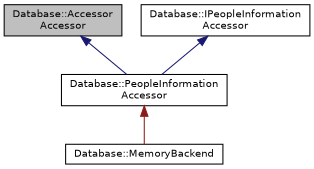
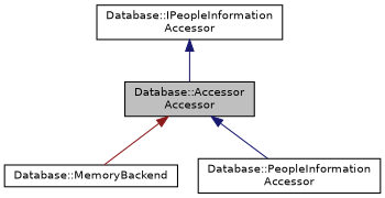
  digraph {
    node [color=black fillcolor=white fontname=Helvetica fontsize=10 shape=record style=filled]
    edge [color=midnightblue dir=back fontname=Helvetica fontsize=10 labelfontname=Helvetica labelfontsize=10 style=solid]
    n1 [fillcolor=grey75 fontcolor=black height=0.2 label="Database::Accessor\lAccessor" width=0.4]
    n2 [height=0.2 label="Database::MemoryBackend" width=0.4]
    n3 [height=0.2 label="Database::PeopleInformation\lAccessor" width=0.4]
    n4 [height=0.2 label="Database::IPeopleInformation\lAccessor" width=0.4]
-   n3 -> n2 [color=firebrick4]
+   n1 -> n2 [color=firebrick4]
    n1 -> n3
-   n4 -> n3
+   n4 -> n1
  }
